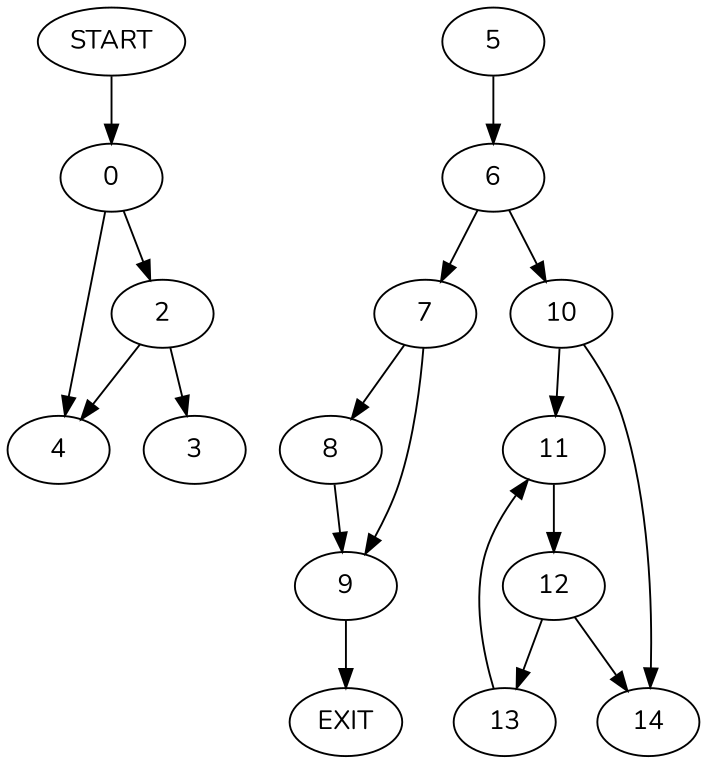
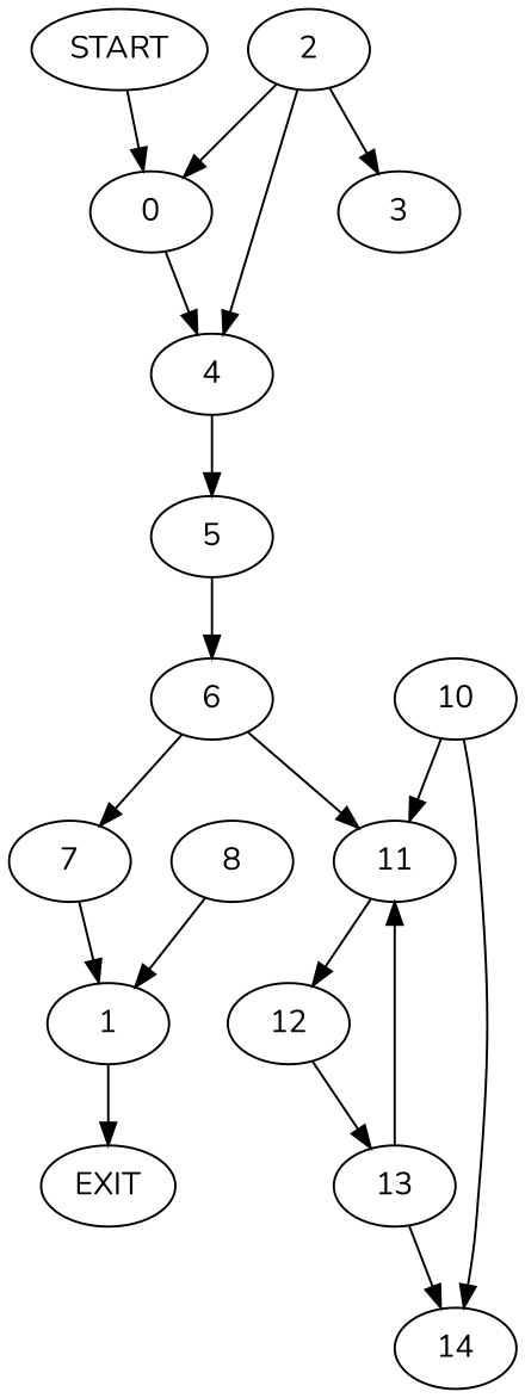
  digraph {
    fontname=Nunito
    node [fontname=Nunito]
    edge [fontname=Nunito]
    n1 [label=START]
    n2 [label=0]
    2
    4
    3
    5
    6
    7
    10
    8
-   9
+   9 [label=1]
    11
    14
    n14 [label=EXIT]
    12
    13
    n1 -> n2
-   n2 -> 2
+   2 -> n2
    n2 -> 4
    2 -> 4
    2 -> 3
+   4 -> 5
    5 -> 6
    6 -> 7
-   6 -> 10
-   7 -> 8
+   6 -> 11
    7 -> 9
    10 -> 11
    10 -> 14
    8 -> 9
    9 -> n14
    11 -> 12
    12 -> 13
    13 -> 11
-   12 -> 14
+   13 -> 14
  }
